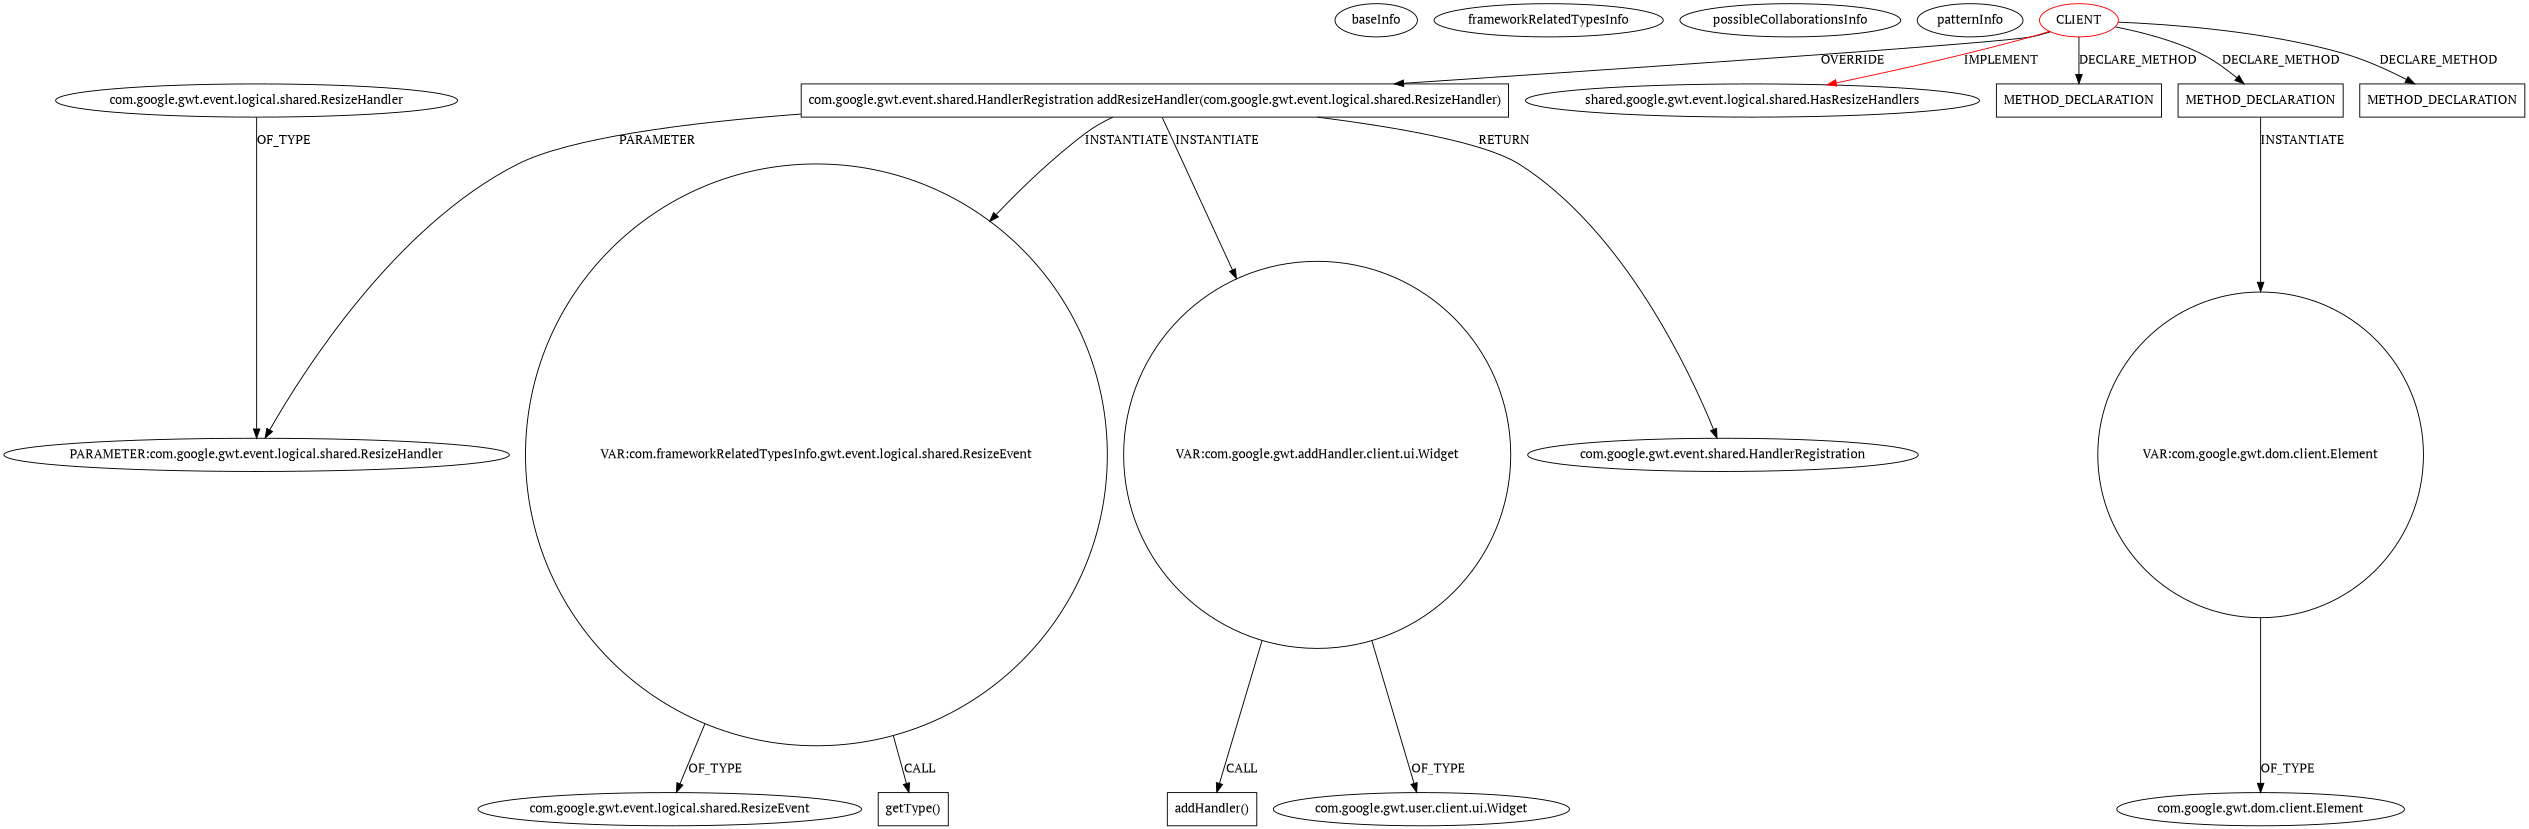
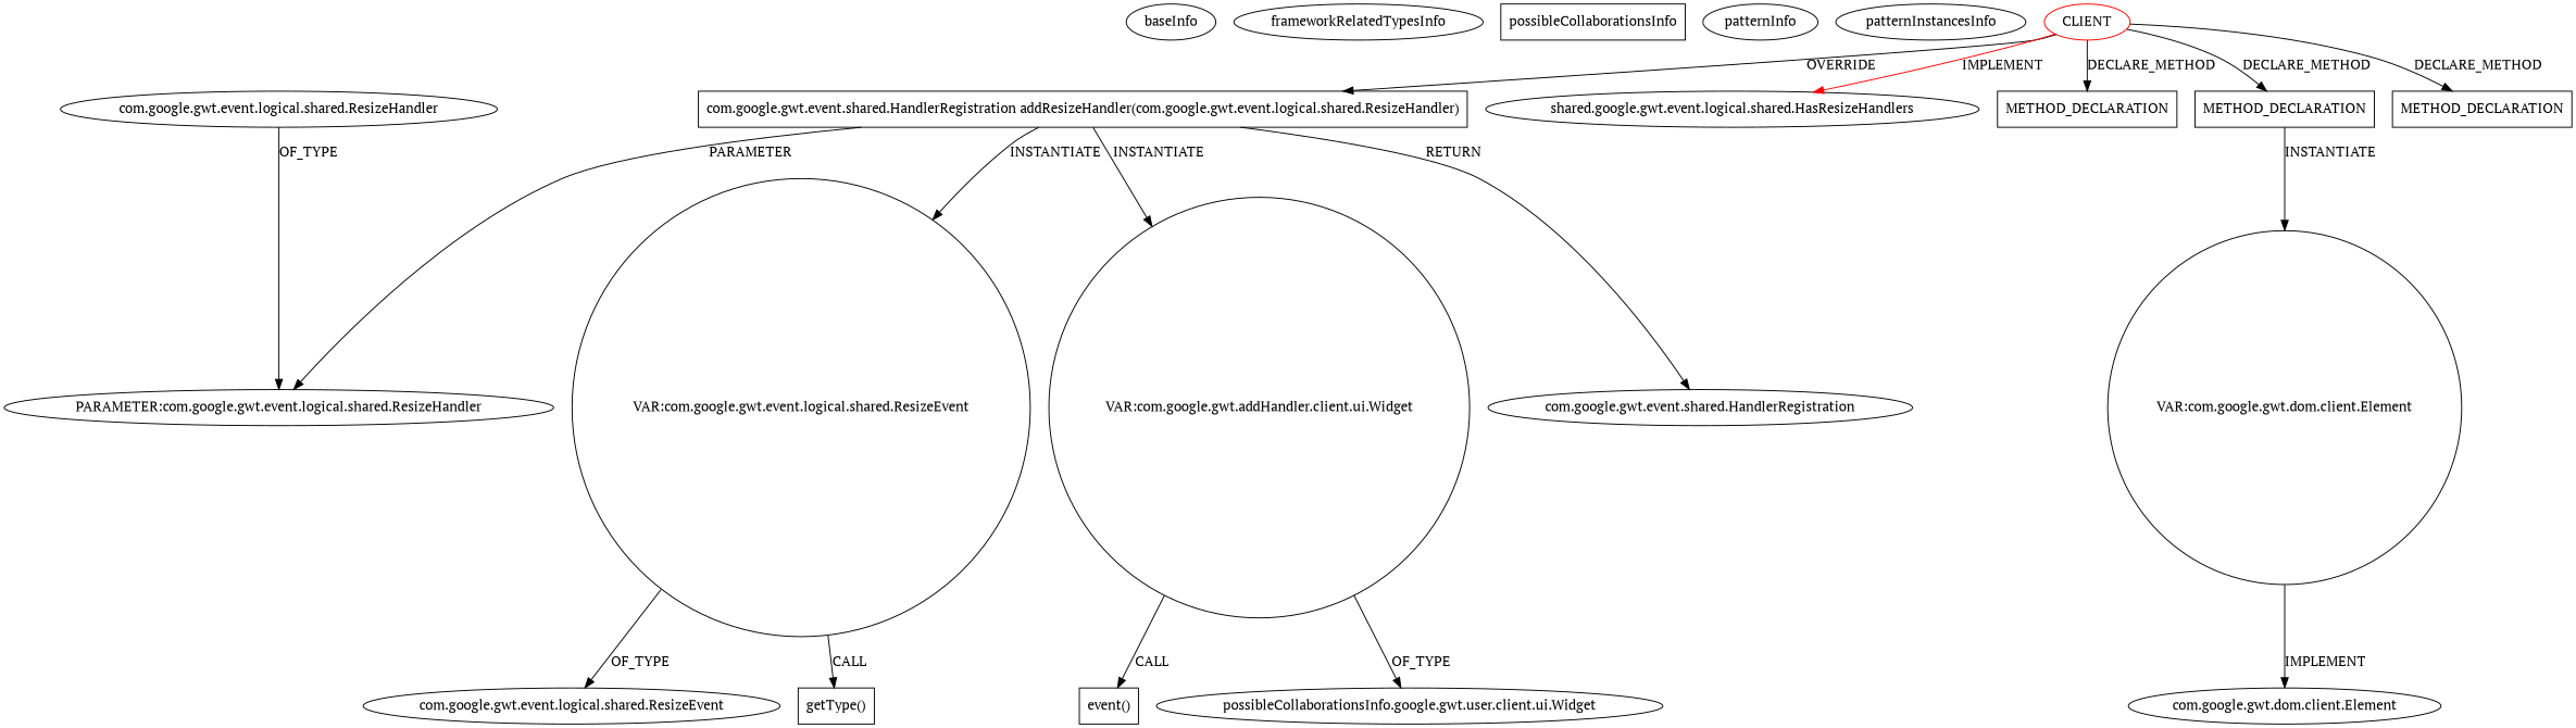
  digraph {
    fontname="PT Serif"
    node [fontname="PT Serif" isFrameworkType=false]
    edge [fontname="PT Serif"]
    baseInfo [category=pattern graphId=959 isAnonymous=false possibleRelation=false isFrameworkType=""]
    frameworkRelatedTypesInfo [0="com.google.gwt.event.logical.shared.HasResizeHandlers" isFrameworkType=""]
-   possibleCollaborationsInfo [isFrameworkType=""]
+   possibleCollaborationsInfo [shape=box isFrameworkType=""]
    patternInfo [frequency=2.0 patternRootClient=0 isFrameworkType=""]
+   patternInstancesInfo [0="mguiral-GwtSvgLib~/mguiral-GwtSvgLib/GwtSvgLib-master/src/gwt/html5/svg/client/user/ui/SVGWidget.java~SVGWidget~3992" 1="lambourg-WebGallery~/lambourg-WebGallery/WebGallery-master/client/src/com/lambourg/webgallery/client/widgets/ExpandingTextArea.java~ExpandingTextArea~3594" isFrameworkType=""]
    n6 [label="com.google.gwt.event.logical.shared.ResizeEvent" vertexType=FRAMEWORK_CLASS_TYPE]
-   n7 [label="VAR:com.frameworkRelatedTypesInfo.gwt.event.logical.shared.ResizeEvent" shape=circle vertexType=VARIABLE_EXPRESION]
+   n7 [label="VAR:com.google.gwt.event.logical.shared.ResizeEvent" shape=circle vertexType=VARIABLE_EXPRESION]
    n8 [label="getType()" shape=box vertexType=INSIDE_CALL]
    n9 [label="com.google.gwt.event.shared.HandlerRegistration addResizeHandler(com.google.gwt.event.logical.shared.ResizeHandler)" shape=box vertexType=OVERRIDING_METHOD_DECLARATION]
    n10 [label="VAR:com.google.gwt.addHandler.client.ui.Widget" shape=circle vertexType=VARIABLE_EXPRESION]
    n11 [label="PARAMETER:com.google.gwt.event.logical.shared.ResizeHandler" vertexType=PARAMETER_DECLARATION]
    n12 [label="com.google.gwt.event.shared.HandlerRegistration" vertexType=FRAMEWORK_INTERFACE_TYPE]
-   n13 [label="addHandler()" shape=box vertexType=INSIDE_CALL]
-   n14 [label="com.google.gwt.user.client.ui.Widget" vertexType=FRAMEWORK_CLASS_TYPE]
+   n13 [label="event()" shape=box vertexType=INSIDE_CALL]
+   n14 [label="possibleCollaborationsInfo.google.gwt.user.client.ui.Widget" vertexType=FRAMEWORK_CLASS_TYPE]
    n15 [color=red label=CLIENT vertexType=ROOT_CLIENT_CLASS_DECLARATION]
    n16 [label="shared.google.gwt.event.logical.shared.HasResizeHandlers" vertexType=FRAMEWORK_INTERFACE_TYPE]
    n17 [label=METHOD_DECLARATION shape=box vertexType=CLIENT_METHOD_DECLARATION]
    n18 [label=METHOD_DECLARATION shape=box vertexType=CLIENT_METHOD_DECLARATION]
    n19 [label=METHOD_DECLARATION shape=box vertexType=CLIENT_METHOD_DECLARATION]
    n20 [label="VAR:com.google.gwt.dom.client.Element" shape=circle vertexType=VARIABLE_EXPRESION]
    n21 [label="com.google.gwt.event.logical.shared.ResizeHandler" vertexType=FRAMEWORK_INTERFACE_TYPE]
    n22 [label="com.google.gwt.dom.client.Element" vertexType=FRAMEWORK_CLASS_TYPE]
    n7 -> n6 [label=OF_TYPE]
    n7 -> n8 [label=CALL]
    n9 -> n7 [label=INSTANTIATE]
    n9 -> n10 [label=INSTANTIATE]
    n9 -> n11 [label=PARAMETER]
    n9 -> n12 [label=RETURN]
    n10 -> n13 [label=CALL]
    n10 -> n14 [label=OF_TYPE]
    n15 -> n9 [label=OVERRIDE]
    n15 -> n16 [color=red label=IMPLEMENT]
    n15 -> n17 [label=DECLARE_METHOD]
    n15 -> n18 [label=DECLARE_METHOD]
    n15 -> n19 [label=DECLARE_METHOD]
    n18 -> n20 [label=INSTANTIATE]
-   n20 -> n22 [label=OF_TYPE]
+   n20 -> n22 [label=IMPLEMENT]
    n21 -> n11 [label=OF_TYPE]
  }
